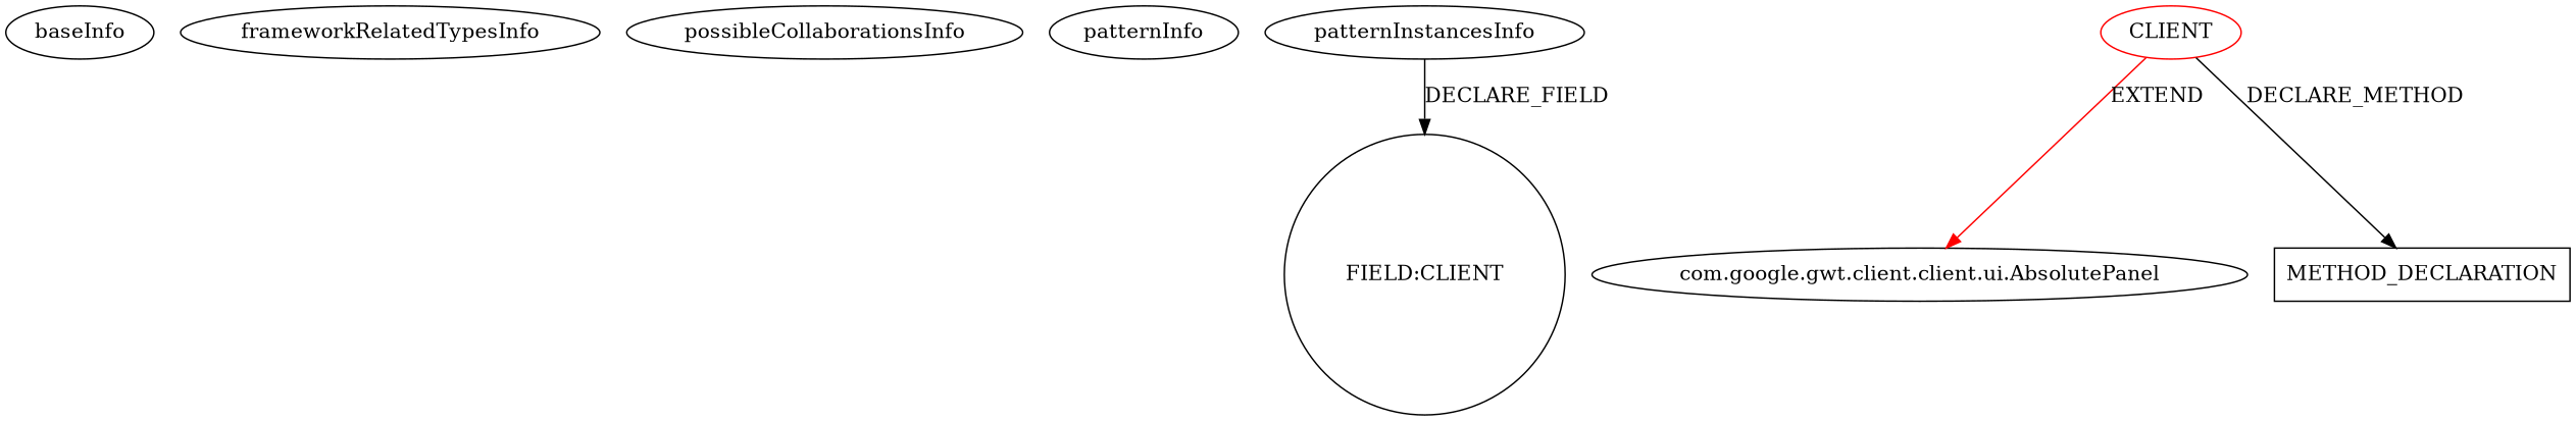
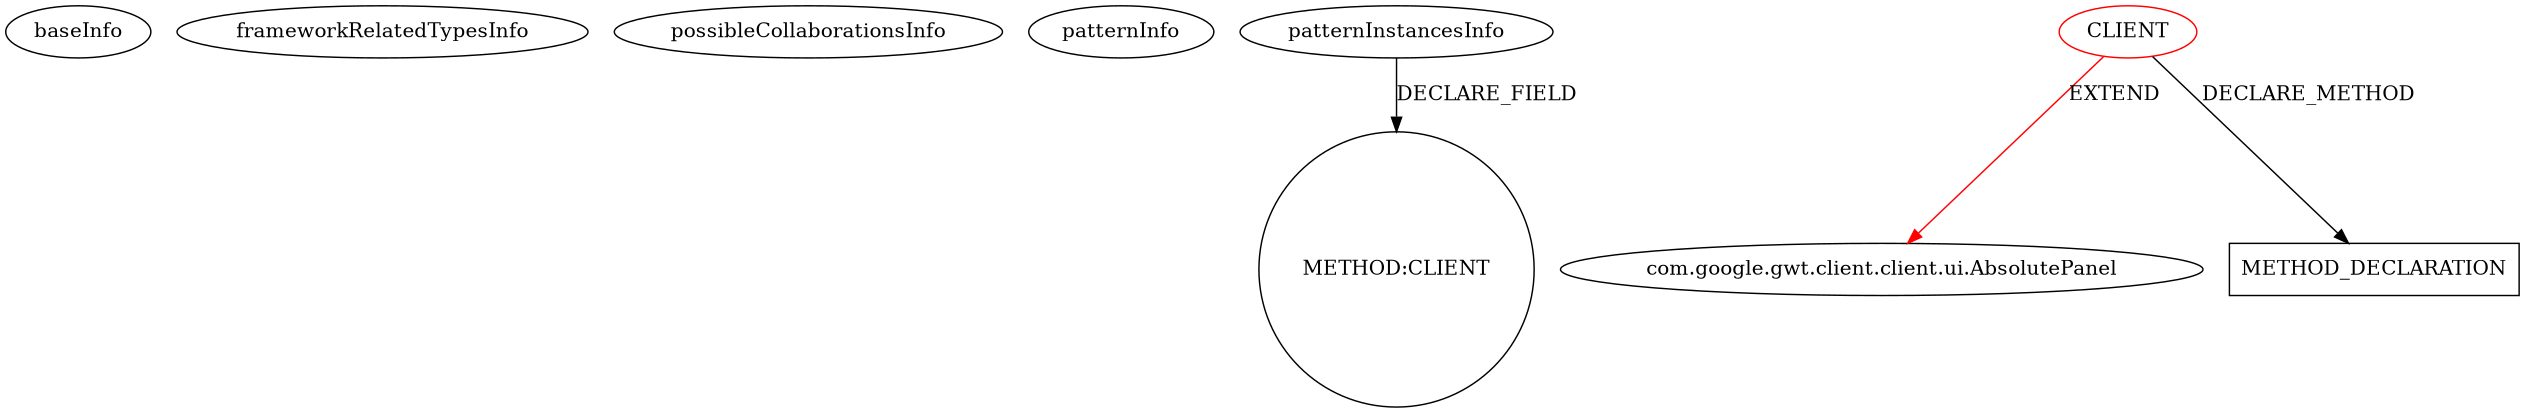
  digraph {
    baseInfo [category=pattern graphId=162 isAnonymous=false possibleRelation=false]
    frameworkRelatedTypesInfo [0="com.google.gwt.user.client.ui.AbsolutePanel"]
    possibleCollaborationsInfo
    patternInfo [frequency=3.0 patternRootClient=0]
    patternInstancesInfo [0="MainMain-ChatCafeine~/MainMain-ChatCafeine/ChatCafeine-master/ChatCafeine/src/sources/client/vue/profil/ProfilPanel.java~ProfilPanel~278" 1="MainMain-ChatCafeine~/MainMain-ChatCafeine/ChatCafeine-master/ChatCafeine/src/sources/client/vue/coffeeRoom/VisualisationSallePanel.java~VisualisationSallePanel~272" 2="MainMain-ChatCafeine~/MainMain-ChatCafeine/ChatCafeine-master/ChatCafeine/src/sources/client/vue/coffeeRoom/CoffeeRoomPanel.java~CoffeeRoomPanel~230"]
-   n6 [isFrameworkType=false label="FIELD:CLIENT" shape=circle vertexType=FIELD_DECLARATION]
+   n6 [isFrameworkType=false label="METHOD:CLIENT" shape=circle vertexType=FIELD_DECLARATION]
    n7 [isFrameworkType=false label="com.google.gwt.client.client.ui.AbsolutePanel" vertexType=FRAMEWORK_CLASS_TYPE]
    n8 [color=red isFrameworkType=false label=CLIENT vertexType=ROOT_CLIENT_CLASS_DECLARATION]
    n9 [isFrameworkType=false label=METHOD_DECLARATION shape=box vertexType=CLIENT_METHOD_DECLARATION]
    patternInstancesInfo -> n6 [label=DECLARE_FIELD]
    n8 -> n7 [color=red label=EXTEND]
    n8 -> n9 [label=DECLARE_METHOD]
  }
